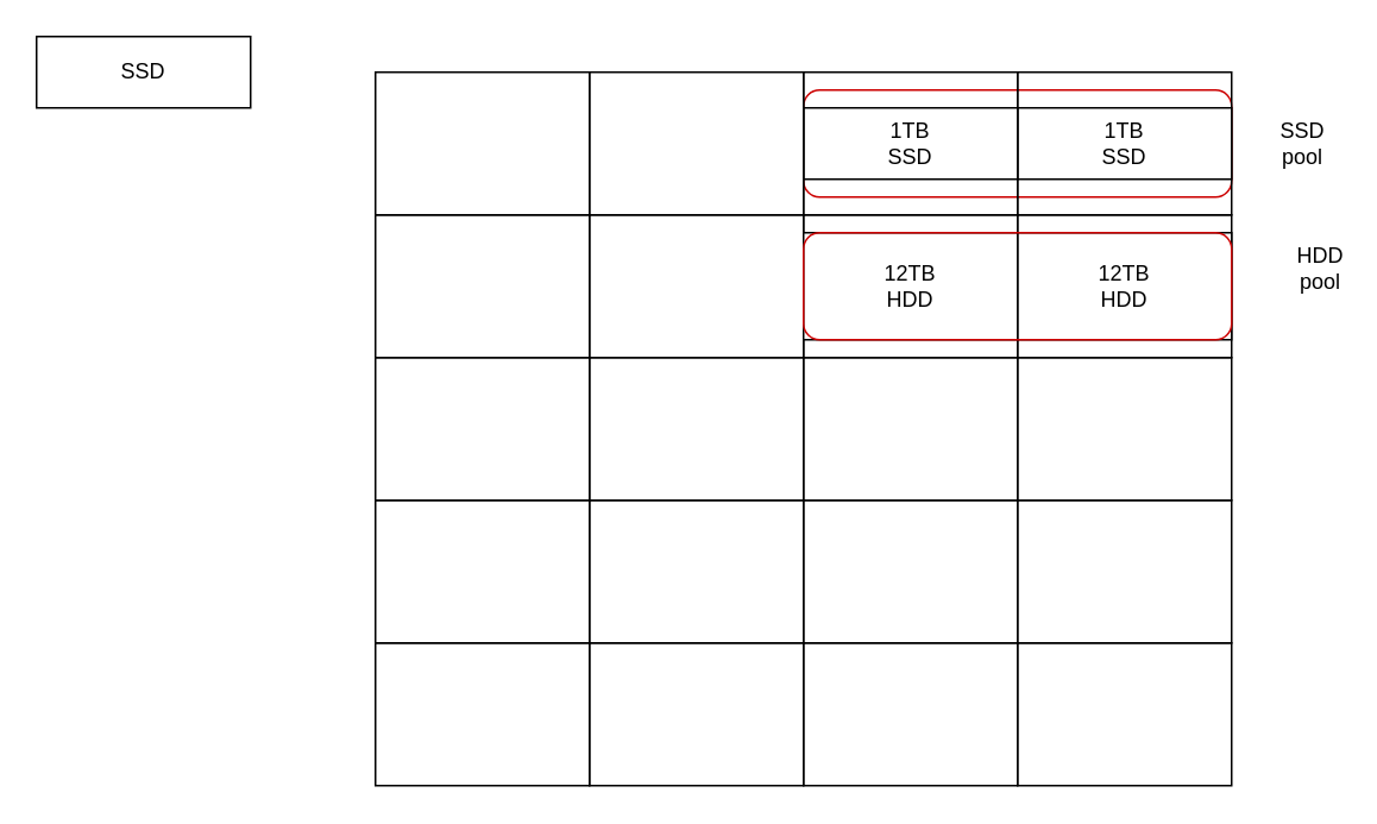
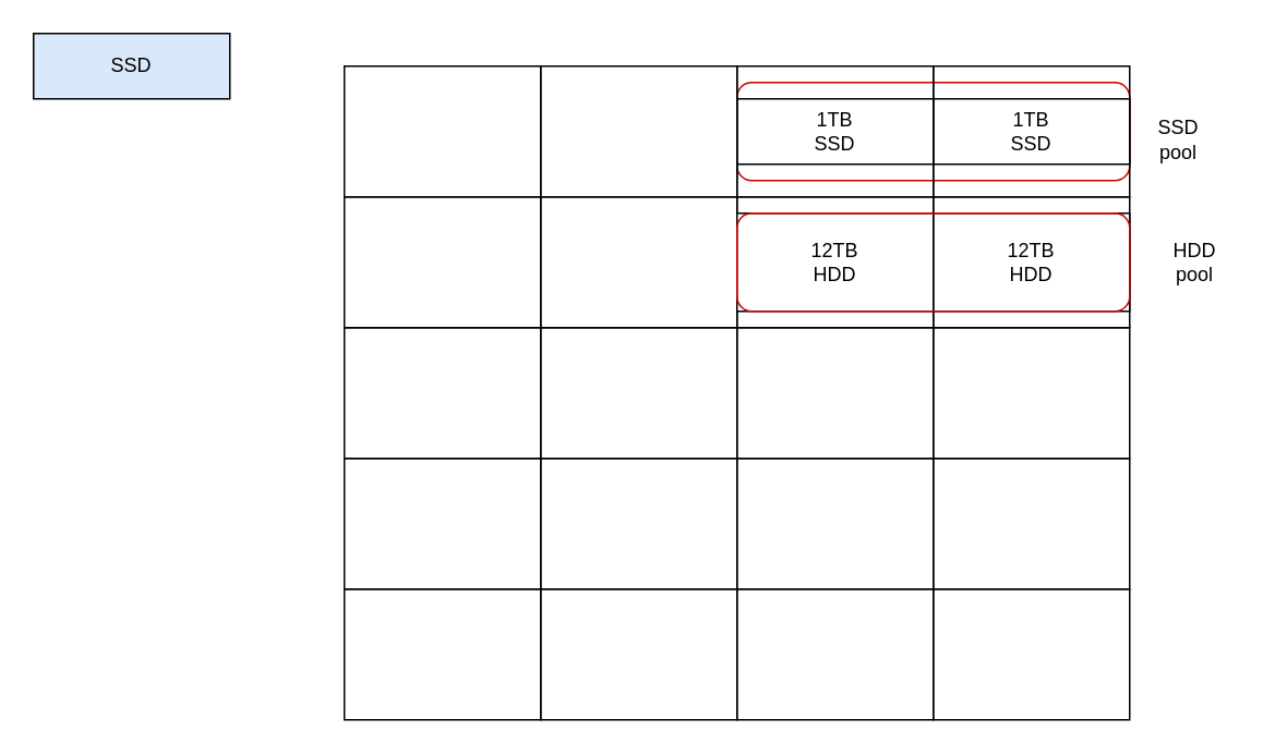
  <mxCell id="0" />
  <mxCell id="1" parent="0" />
  <mxCell id="2" value="" style="group" vertex="1" connectable="0" parent="1"><mxGeometry x="210" y="40" width="480" height="400" as="geometry" /></mxCell>
  <mxCell id="3" value="" style="rounded=1;whiteSpace=wrap;html=1;strokeColor=#CC0000;" vertex="1" parent="2"><mxGeometry x="240" y="10" width="240" height="60" as="geometry" /></mxCell>
  <mxCell id="4" value="" style="rounded=0;whiteSpace=wrap;html=1;fillColor=none;" vertex="1" parent="2"><mxGeometry x="360" width="120" height="80" as="geometry" /></mxCell>
  <mxCell id="5" value="1TB&lt;br&gt;SSD" style="rounded=0;whiteSpace=wrap;html=1;" vertex="1" parent="2"><mxGeometry x="360" y="20" width="120" height="40" as="geometry" /></mxCell>
  <mxCell id="6" value="1TB&lt;br&gt;SSD" style="rounded=0;whiteSpace=wrap;html=1;" vertex="1" parent="2"><mxGeometry x="240" y="20" width="120" height="40" as="geometry" /></mxCell>
  <mxCell id="7" value="" style="rounded=0;whiteSpace=wrap;html=1;fillColor=none;" vertex="1" parent="2"><mxGeometry y="160" width="120" height="80" as="geometry" /></mxCell>
  <mxCell id="8" value="" style="rounded=0;whiteSpace=wrap;html=1;fillColor=none;" vertex="1" parent="2"><mxGeometry y="80" width="120" height="80" as="geometry" /></mxCell>
  <mxCell id="9" value="" style="rounded=0;whiteSpace=wrap;html=1;fillColor=none;" vertex="1" parent="2"><mxGeometry width="120" height="80" as="geometry" /></mxCell>
  <mxCell id="10" value="" style="rounded=0;whiteSpace=wrap;html=1;fillColor=none;" vertex="1" parent="2"><mxGeometry y="240" width="120" height="80" as="geometry" /></mxCell>
  <mxCell id="11" value="" style="rounded=0;whiteSpace=wrap;html=1;fillColor=none;" vertex="1" parent="2"><mxGeometry y="320" width="120" height="80" as="geometry" /></mxCell>
  <mxCell id="12" value="" style="rounded=0;whiteSpace=wrap;html=1;fillColor=none;" vertex="1" parent="2"><mxGeometry x="120" y="160" width="120" height="80" as="geometry" /></mxCell>
  <mxCell id="13" value="" style="rounded=0;whiteSpace=wrap;html=1;fillColor=none;" vertex="1" parent="2"><mxGeometry x="120" y="80" width="120" height="80" as="geometry" /></mxCell>
  <mxCell id="14" value="" style="rounded=0;whiteSpace=wrap;html=1;fillColor=none;" vertex="1" parent="2"><mxGeometry x="120" width="120" height="80" as="geometry" /></mxCell>
  <mxCell id="15" value="" style="rounded=0;whiteSpace=wrap;html=1;fillColor=none;" vertex="1" parent="2"><mxGeometry x="120" y="240" width="120" height="80" as="geometry" /></mxCell>
  <mxCell id="16" value="" style="rounded=0;whiteSpace=wrap;html=1;fillColor=none;" vertex="1" parent="2"><mxGeometry x="120" y="320" width="120" height="80" as="geometry" /></mxCell>
  <mxCell id="17" value="" style="rounded=0;whiteSpace=wrap;html=1;fillColor=none;" vertex="1" parent="2"><mxGeometry x="240" y="160" width="120" height="80" as="geometry" /></mxCell>
  <mxCell id="18" value="" style="rounded=0;whiteSpace=wrap;html=1;fillColor=none;" vertex="1" parent="2"><mxGeometry x="240" y="80" width="120" height="80" as="geometry" /></mxCell>
  <mxCell id="19" value="" style="rounded=0;whiteSpace=wrap;html=1;fillColor=none;" vertex="1" parent="2"><mxGeometry x="240" width="120" height="80" as="geometry" /></mxCell>
  <mxCell id="20" value="" style="rounded=0;whiteSpace=wrap;html=1;fillColor=none;" vertex="1" parent="2"><mxGeometry x="240" y="240" width="120" height="80" as="geometry" /></mxCell>
  <mxCell id="21" value="" style="rounded=0;whiteSpace=wrap;html=1;fillColor=none;" vertex="1" parent="2"><mxGeometry x="240" y="320" width="120" height="80" as="geometry" /></mxCell>
  <mxCell id="22" value="" style="rounded=0;whiteSpace=wrap;html=1;fillColor=none;" vertex="1" parent="2"><mxGeometry x="360" y="160" width="120" height="80" as="geometry" /></mxCell>
  <mxCell id="23" value="" style="rounded=0;whiteSpace=wrap;html=1;fillColor=none;" vertex="1" parent="2"><mxGeometry x="360" y="80" width="120" height="80" as="geometry" /></mxCell>
  <mxCell id="24" value="" style="rounded=0;whiteSpace=wrap;html=1;fillColor=none;" vertex="1" parent="2"><mxGeometry x="360" y="240" width="120" height="80" as="geometry" /></mxCell>
  <mxCell id="25" value="" style="rounded=0;whiteSpace=wrap;html=1;fillColor=none;" vertex="1" parent="2"><mxGeometry x="360" y="320" width="120" height="80" as="geometry" /></mxCell>
  <mxCell id="26" value="12TB&lt;br&gt;HDD" style="rounded=0;whiteSpace=wrap;html=1;" vertex="1" parent="2"><mxGeometry x="360" y="90" width="120" height="60" as="geometry" /></mxCell>
  <mxCell id="27" value="12TB&lt;br&gt;HDD" style="rounded=0;whiteSpace=wrap;html=1;" vertex="1" parent="2"><mxGeometry x="240" y="90" width="120" height="60" as="geometry" /></mxCell>
  <mxCell id="28" value="" style="rounded=1;whiteSpace=wrap;html=1;strokeColor=#CC0000;fillColor=none;" vertex="1" parent="2"><mxGeometry x="240" y="90" width="240" height="60" as="geometry" /></mxCell>
- <mxCell id="29" value="SSD" style="rounded=0;whiteSpace=wrap;html=1;" vertex="1" parent="1"><mxGeometry x="20" y="20" width="120" height="40" as="geometry" /></mxCell>
- <mxCell id="30" value="SSD pool" style="text;html=1;strokeColor=none;fillColor=none;align=center;verticalAlign=middle;whiteSpace=wrap;rounded=0;" vertex="1" parent="1"><mxGeometry x="710" y="70" width="40" height="20" as="geometry" /></mxCell>
- <mxCell id="31" value="HDD&lt;br&gt;pool" style="text;html=1;strokeColor=none;fillColor=none;align=center;verticalAlign=middle;whiteSpace=wrap;rounded=0;" vertex="1" parent="1"><mxGeometry x="720" y="140" width="40" height="20" as="geometry" /></mxCell>
+ <mxCell id="29" value="SSD" style="rounded=0;whiteSpace=wrap;html=1;fillColor=#dae8fc;" vertex="1" parent="1"><mxGeometry x="20" y="20" width="120" height="40" as="geometry" /></mxCell>
+ <mxCell id="30" value="SSD pool" style="text;html=1;strokeColor=none;fillColor=none;align=center;verticalAlign=middle;whiteSpace=wrap;rounded=0;" vertex="1" parent="1"><mxGeometry x="700" y="75" width="40" height="20" as="geometry" /></mxCell>
+ <mxCell id="31" value="HDD&lt;br&gt;pool" style="text;html=1;strokeColor=none;fillColor=none;align=center;verticalAlign=middle;whiteSpace=wrap;rounded=0;" vertex="1" parent="1"><mxGeometry x="710" y="150" width="40" height="20" as="geometry" /></mxCell>
